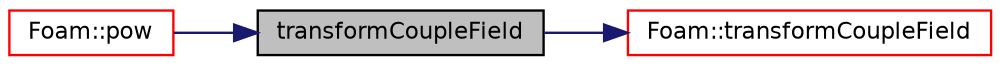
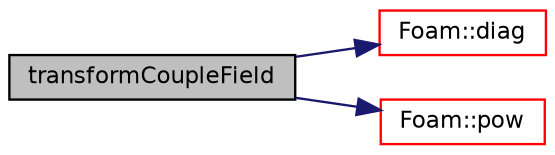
  digraph {
    rankdir=LR
    node [color=red fontname=Helvetica fontsize=10 shape=record]
    edge [color=midnightblue fontname=Helvetica fontsize=10 labelfontname=Helvetica labelfontsize=10 style=solid]
    n1 [color=black fillcolor=grey75 fontcolor=black height=0.2 label=transformCoupleField style=filled width=0.4]
-   n2 [height=0.2 label="Foam::transformCoupleField" width=0.4]
+   n2 [height=0.2 label="Foam::diag" width=0.4]
    n3 [height=0.2 label="Foam::pow" width=0.4]
    n1 -> n2
-   n3 -> n1
+   n1 -> n3
  }
